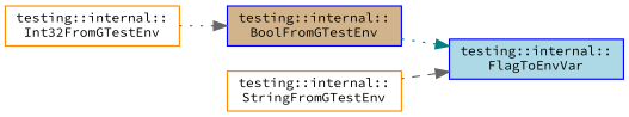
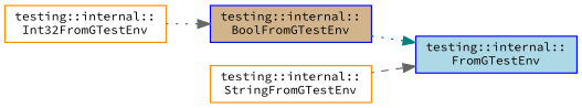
  digraph {
    fontname="Source Code Pro"
    rankdir=RL
    node [color=blue fillcolor=white fontname="Source Code Pro" fontsize=10 shape=record style=filled]
    edge [color=gray40 dir=back fontname="Source Code Pro" fontsize=10 labelfontname=Helvetica labelfontsize=10 style=dotted]
-   n1 [fillcolor=lightblue fontcolor=black height=0.2 label="testing::internal::\lFlagToEnvVar" width=0.4]
+   n1 [fillcolor=lightblue fontcolor=black height=0.2 label="testing::internal::\lFromGTestEnv" width=0.4]
    n2 [fillcolor=tan height=0.2 label="testing::internal::\lBoolFromGTestEnv" width=0.4]
    n3 [color=darkorange height=0.2 label="testing::internal::\lStringFromGTestEnv" width=0.4]
    n4 [color=darkorange height=0.2 label="testing::internal::\lInt32FromGTestEnv" width=0.4]
    n1 -> n2 [color=teal]
    n1 -> n3 [style=dashed]
    n2 -> n4
  }
